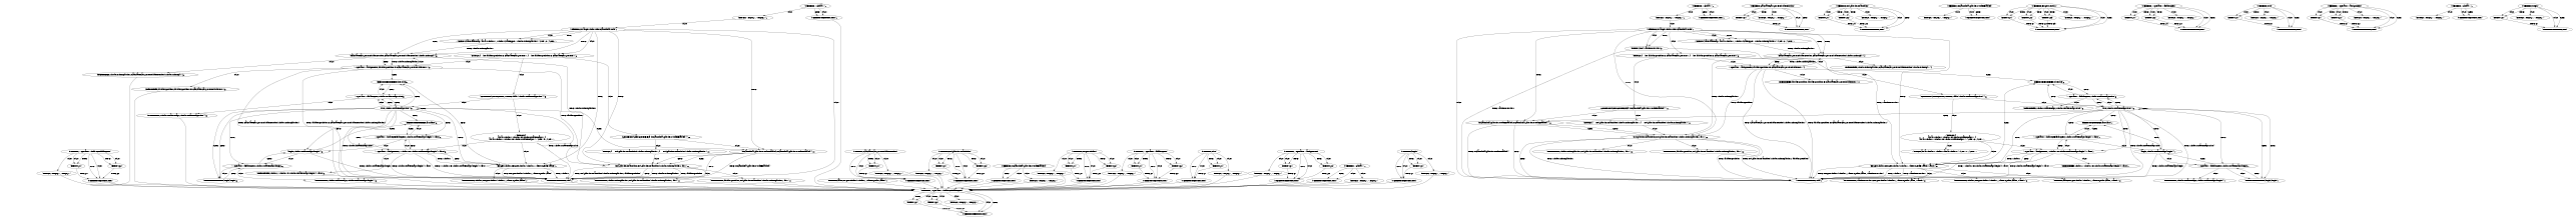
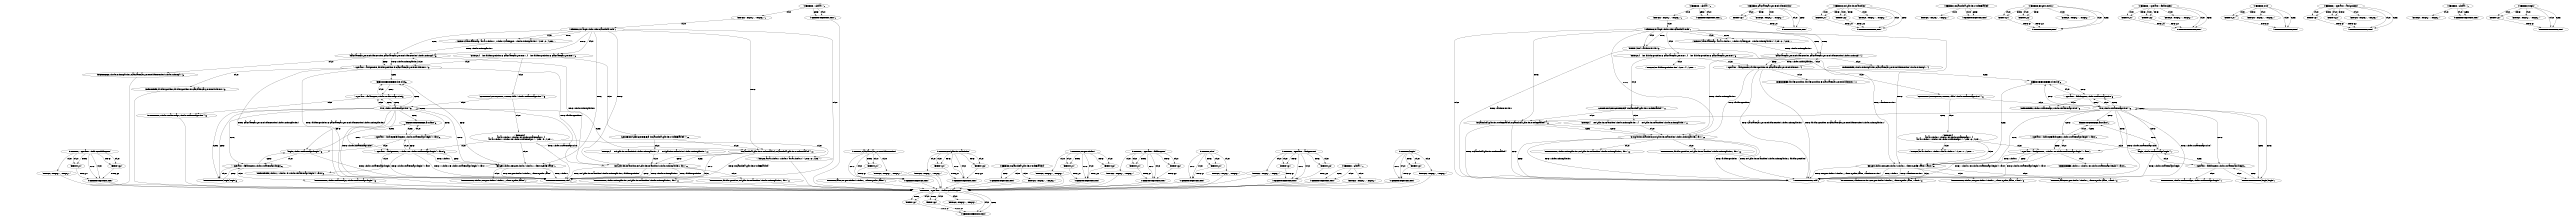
  digraph {
    n1 [label=<(METHOD,&lt;operator&gt;.indirectFieldAccess)>]
    n2 [label=<(PARAM,p1)>]
    n3 [label=<(PARAM,p2)>]
    n4 [label=<(BLOCK,&lt;empty&gt;,&lt;empty&gt;)>]
    n5 [label=<(METHOD_RETURN,ANY)>]
    n6 [label=<(METHOD,&lt;operator&gt;.indirectFieldAccess)>]
    n7 [label=<(PARAM,p1)>]
    n8 [label=<(PARAM,p2)>]
    n9 [label=<(BLOCK,&lt;empty&gt;,&lt;empty&gt;)>]
    n10 [label=<(METHOD_RETURN,ANY)>]
    n11 [label=<(METHOD,&lt;global&gt;)<SUB>1</SUB>>]
    n12 [label=<(BLOCK,&lt;empty&gt;,&lt;empty&gt;)<SUB>1</SUB>>]
    n13 [label=<(METHOD_RETURN,ANY)<SUB>1</SUB>>]
    n14 [label=<(METHOD,ArrangeWindowsForClamshellMode)<SUB>1</SUB>>]
    n15 [label="<(PARAM,base::flat_map&lt;aura::Window*, WindowStateType&gt; windows_in_splitview)<SUB>2</SUB>>"]
    n16 [label=<(BLOCK,{    int divider_position = CalculateCarryOverD...,{    int divider_position = CalculateCarryOverD...)<SUB>2</SUB>>]
    n17 [label=<(CalculateCarryOverDividerPostion,CalculateCarryOverDividerPostion(windows_in_spl...)<SUB>3</SUB>>]
    n18 [label=<(ForgetWindow,ForgetWindow(window, /*destroyed=*/false))<SUB>7</SUB>>]
    n19 [label=<(IsClamshellSplitViewModeEnabled,IsClamshellSplitViewModeEnabled())<SUB>10</SUB>>]
    n20 [label=<(DoSplitViewTransition,DoSplitViewTransition(windows_in_splitview, div...)<SUB>11</SUB>>]
    n21 [label=<(METHOD_RETURN,void)<SUB>1</SUB>>]
    n22 [label=<(&lt;operator&gt;.assignment,divider_position = CalculateCarryOverDividerPos...)<SUB>3</SUB>>]
    n23 [label=<(CONTROL_STRUCTURE,WHILE,while (window_state_map_.size()))<SUB>5</SUB>>]
    n24 [label=<(CONTROL_STRUCTURE,IF,if (IsClamshellSplitViewModeEnabled()))<SUB>10</SUB>>]
    n25 [label=<(IDENTIFIER,windows_in_splitview,CalculateCarryOverDividerPostion(windows_in_spl...)<SUB>3</SUB>>]
    n26 [label=<(FIELD_IDENTIFIER,size,size)<SUB>5</SUB>>]
    n27 [label=<(IDENTIFIER,window,ForgetWindow(window, /*destroyed=*/false))<SUB>7</SUB>>]
    n28 [label=<(IDENTIFIER,windows_in_splitview,DoSplitViewTransition(windows_in_splitview, div...)<SUB>11</SUB>>]
    n29 [label=<(IDENTIFIER,divider_position,DoSplitViewTransition(windows_in_splitview, div...)<SUB>11</SUB>>]
    n30 [label=<(IDENTIFIER,divider_position,divider_position = CalculateCarryOverDividerPos...)<SUB>3</SUB>>]
    n31 [label=<(size,window_state_map_.size())<SUB>5</SUB>>]
    n32 [label="<(BLOCK,{\n     aura::Window* window = window_state_map_...,{\n     aura::Window* window = window_state_map_...)<SUB>5</SUB>>"]
    n33 [label=<(BLOCK,{     DoSplitViewTransition(windows_in_splitvie...,{     DoSplitViewTransition(windows_in_splitvie...)<SUB>10</SUB>>]
    n34 [label=<(&lt;operator&gt;.fieldAccess,window_state_map_.size)<SUB>5</SUB>>]
    n35 [label=<(&lt;operator&gt;.assignment,* window = window_state_map_.begin()-&gt;first)<SUB>6</SUB>>]
    n36 [label=<(&lt;operator&gt;.indirectFieldAccess,window_state_map_.begin()-&gt;first)<SUB>6</SUB>>]
    n37 [label=<(begin,window_state_map_.begin())<SUB>6</SUB>>]
    n38 [label=<(&lt;operator&gt;.fieldAccess,window_state_map_.begin)<SUB>6</SUB>>]
    n39 [label=<(FIELD_IDENTIFIER,begin,begin)<SUB>6</SUB>>]
    n40 [label=<(FIELD_IDENTIFIER,first,first)<SUB>6</SUB>>]
+   n41 [label="<(LOCAL,aura.Window* window: aura.Window*)<SUB>6</SUB>>"]
    n42 [label=<(IDENTIFIER,window_state_map_,window_state_map_.size())<SUB>5</SUB>>]
    n43 [label=<(IDENTIFIER,window,* window = window_state_map_.begin()-&gt;first)<SUB>6</SUB>>]
    n44 [label=<(IDENTIFIER,window_state_map_,window_state_map_.begin())<SUB>6</SUB>>]
    n45 [label=<(LITERAL,false,ForgetWindow(window, /*destroyed=*/false))<SUB>7</SUB>>]
    n46 [label=<(METHOD,CalculateCarryOverDividerPostion)>]
    n47 [label=<(PARAM,p1)>]
    n48 [label=<(BLOCK,&lt;empty&gt;,&lt;empty&gt;)>]
    n49 [label=<(METHOD_RETURN,ANY)>]
    n50 [label=<(METHOD,DoSplitViewTransition)>]
    n51 [label=<(PARAM,p1)>]
    n52 [label=<(PARAM,p2)>]
    n53 [label=<(BLOCK,&lt;empty&gt;,&lt;empty&gt;)>]
    n54 [label=<(METHOD_RETURN,ANY)>]
    n55 [label=<(METHOD,IsClamshellSplitViewModeEnabled)>]
    n56 [label=<(BLOCK,&lt;empty&gt;,&lt;empty&gt;)>]
    n57 [label=<(METHOD_RETURN,ANY)>]
    n58 [label=<(METHOD,ForgetWindow)>]
    n59 [label=<(PARAM,p1)>]
    n60 [label=<(PARAM,p2)>]
    n61 [label=<(BLOCK,&lt;empty&gt;,&lt;empty&gt;)>]
    n62 [label=<(METHOD_RETURN,ANY)>]
    n63 [label=<(METHOD,&lt;operator&gt;.fieldAccess)>]
    n64 [label=<(PARAM,p1)>]
    n65 [label=<(PARAM,p2)>]
    n66 [label=<(BLOCK,&lt;empty&gt;,&lt;empty&gt;)>]
    n67 [label=<(METHOD_RETURN,ANY)>]
    n68 [label=<(METHOD,size)>]
    n69 [label=<(PARAM,p1)>]
    n70 [label=<(BLOCK,&lt;empty&gt;,&lt;empty&gt;)>]
    n71 [label=<(METHOD_RETURN,ANY)>]
    n72 [label=<(METHOD,&lt;operator&gt;.assignment)>]
    n73 [label=<(PARAM,p1)>]
    n74 [label=<(PARAM,p2)>]
    n75 [label=<(BLOCK,&lt;empty&gt;,&lt;empty&gt;)>]
    n76 [label=<(METHOD_RETURN,ANY)>]
    n77 [label=<(METHOD,&lt;global&gt;)<SUB>1</SUB>>]
    n78 [label=<(BLOCK,&lt;empty&gt;,&lt;empty&gt;)>]
    n79 [label=<(METHOD_RETURN,ANY)>]
    n80 [label=<(METHOD,begin)>]
    n81 [label=<(PARAM,p1)>]
    n82 [label=<(BLOCK,&lt;empty&gt;,&lt;empty&gt;)>]
    n83 [label=<(METHOD_RETURN,ANY)>]
    n84 [label=<(METHOD,&lt;global&gt;)<SUB>1</SUB>>]
    n85 [label=<(BLOCK,&lt;empty&gt;,&lt;empty&gt;)<SUB>1</SUB>>]
    n86 [label=<(METHOD_RETURN,ANY)<SUB>1</SUB>>]
    n87 [label=<(METHOD,ArrangeWindowsForClamshellMode)<SUB>1</SUB>>]
    n88 [label="<(PARAM,base::flat_map&lt;aura::Window*, WindowStateType&gt; windows_in_splitview)<SUB>2</SUB>>"]
    n89 [label=<(PARAM,bool was_in_overview)<SUB>3</SUB>>]
    n90 [label=<(BLOCK,{    int divider_position = CalculateCarryOverD...,{    int divider_position = CalculateCarryOverD...)<SUB>3</SUB>>]
    n91 [label=<(CalculateCarryOverDividerPostion,CalculateCarryOverDividerPostion(windows_in_spl...)<SUB>4</SUB>>]
    n92 [label=<(ForgetWindow,ForgetWindow(window, /*destroyed=*/false, was_i...)<SUB>8</SUB>>]
    n93 [label=<(IsClamshellSplitViewModeEnabled,IsClamshellSplitViewModeEnabled())<SUB>11</SUB>>]
    n94 [label=<(DoSplitViewTransition,DoSplitViewTransition(windows_in_splitview, div...)<SUB>12</SUB>>]
    n95 [label=<(METHOD_RETURN,void)<SUB>1</SUB>>]
+   n96 [label="<(LOCAL,int divider_position: int)<SUB>4</SUB>>"]
    n97 [label=<(&lt;operator&gt;.assignment,divider_position = CalculateCarryOverDividerPos...)<SUB>4</SUB>>]
    n98 [label=<(CONTROL_STRUCTURE,WHILE,while (window_state_map_.size()))<SUB>6</SUB>>]
    n99 [label=<(CONTROL_STRUCTURE,IF,if (IsClamshellSplitViewModeEnabled()))<SUB>11</SUB>>]
    n100 [label=<(IDENTIFIER,windows_in_splitview,CalculateCarryOverDividerPostion(windows_in_spl...)<SUB>4</SUB>>]
    n101 [label=<(FIELD_IDENTIFIER,size,size)<SUB>6</SUB>>]
    n102 [label=<(IDENTIFIER,window,ForgetWindow(window, /*destroyed=*/false, was_i...)<SUB>8</SUB>>]
    n103 [label=<(LITERAL,false,ForgetWindow(window, /*destroyed=*/false, was_i...)<SUB>8</SUB>>]
    n104 [label=<(IDENTIFIER,was_in_overview,ForgetWindow(window, /*destroyed=*/false, was_i...)<SUB>8</SUB>>]
    n105 [label=<(IDENTIFIER,windows_in_splitview,DoSplitViewTransition(windows_in_splitview, div...)<SUB>12</SUB>>]
    n106 [label=<(IDENTIFIER,divider_position,DoSplitViewTransition(windows_in_splitview, div...)<SUB>12</SUB>>]
    n107 [label=<(IDENTIFIER,divider_position,divider_position = CalculateCarryOverDividerPos...)<SUB>4</SUB>>]
    n108 [label=<(size,window_state_map_.size())<SUB>6</SUB>>]
    n109 [label="<(BLOCK,{\n     aura::Window* window = window_state_map_...,{\n     aura::Window* window = window_state_map_...)<SUB>6</SUB>>"]
    n110 [label=<(BLOCK,{     DoSplitViewTransition(windows_in_splitvie...,{     DoSplitViewTransition(windows_in_splitvie...)<SUB>11</SUB>>]
    n111 [label=<(&lt;operator&gt;.fieldAccess,window_state_map_.size)<SUB>6</SUB>>]
    n112 [label=<(&lt;operator&gt;.assignment,* window = window_state_map_.begin()-&gt;first)<SUB>7</SUB>>]
    n113 [label=<(&lt;operator&gt;.indirectFieldAccess,window_state_map_.begin()-&gt;first)<SUB>7</SUB>>]
    n114 [label=<(begin,window_state_map_.begin())<SUB>7</SUB>>]
    n115 [label=<(&lt;operator&gt;.fieldAccess,window_state_map_.begin)<SUB>7</SUB>>]
    n116 [label=<(FIELD_IDENTIFIER,begin,begin)<SUB>7</SUB>>]
    n117 [label=<(FIELD_IDENTIFIER,first,first)<SUB>7</SUB>>]
    n118 [label="<(LOCAL,aura.Window* window: aura.Window*)<SUB>7</SUB>>"]
    n119 [label=<(IDENTIFIER,window_state_map_,window_state_map_.size())<SUB>6</SUB>>]
    n120 [label=<(IDENTIFIER,window,* window = window_state_map_.begin()-&gt;first)<SUB>7</SUB>>]
    n121 [label=<(IDENTIFIER,window_state_map_,window_state_map_.begin())<SUB>7</SUB>>]
    n122 [label=<(METHOD,CalculateCarryOverDividerPostion)>]
    n123 [label=<(PARAM,p1)>]
    n124 [label=<(BLOCK,&lt;empty&gt;,&lt;empty&gt;)>]
    n125 [label=<(METHOD_RETURN,ANY)>]
    n126 [label=<(METHOD,DoSplitViewTransition)>]
    n127 [label=<(PARAM,p1)>]
    n128 [label=<(PARAM,p2)>]
    n129 [label=<(BLOCK,&lt;empty&gt;,&lt;empty&gt;)>]
    n130 [label=<(METHOD_RETURN,ANY)>]
    n131 [label=<(METHOD,IsClamshellSplitViewModeEnabled)>]
    n132 [label=<(BLOCK,&lt;empty&gt;,&lt;empty&gt;)>]
    n133 [label=<(METHOD_RETURN,ANY)>]
    n134 [label=<(METHOD,ForgetWindow)>]
    n135 [label=<(PARAM,p1)>]
    n136 [label=<(PARAM,p2)>]
-   n137 [label=<(PARAM,p3)>]
    n138 [label=<(BLOCK,&lt;empty&gt;,&lt;empty&gt;)>]
    n139 [label=<(METHOD_RETURN,ANY)>]
    n140 [label=<(METHOD,&lt;operator&gt;.fieldAccess)>]
    n141 [label=<(PARAM,p1)>]
    n142 [label=<(PARAM,p2)>]
    n143 [label=<(BLOCK,&lt;empty&gt;,&lt;empty&gt;)>]
    n144 [label=<(METHOD_RETURN,ANY)>]
    n145 [label=<(METHOD,size)>]
    n146 [label=<(PARAM,p1)>]
    n147 [label=<(BLOCK,&lt;empty&gt;,&lt;empty&gt;)>]
    n148 [label=<(METHOD_RETURN,ANY)>]
    n149 [label=<(METHOD,&lt;operator&gt;.assignment)>]
    n150 [label=<(PARAM,p1)>]
    n151 [label=<(PARAM,p2)>]
    n152 [label=<(BLOCK,&lt;empty&gt;,&lt;empty&gt;)>]
    n153 [label=<(METHOD_RETURN,ANY)>]
    n154 [label=<(METHOD,&lt;global&gt;)<SUB>1</SUB>>]
    n155 [label=<(BLOCK,&lt;empty&gt;,&lt;empty&gt;)>]
    n156 [label=<(METHOD_RETURN,ANY)>]
    n157 [label=<(METHOD,begin)>]
    n158 [label=<(PARAM,p1)>]
    n159 [label=<(BLOCK,&lt;empty&gt;,&lt;empty&gt;)>]
    n160 [label=<(METHOD_RETURN,ANY)>]
    n1 -> n2 [label="AST: "]
    n1 -> n2 [label="DDG: "]
    n1 -> n3 [label="AST: "]
    n1 -> n3 [label="DDG: "]
    n1 -> n4 [label="AST: "]
    n1 -> n5 [label="AST: "]
    n1 -> n5 [label="CFG: "]
    n2 -> n5 [label="DDG: p1"]
    n3 -> n5 [label="DDG: p2"]
    n4 -> n6
    n5 -> n6
    n6 -> n7 [label="AST: "]
    n6 -> n7 [label="DDG: "]
    n6 -> n8 [label="AST: "]
    n6 -> n8 [label="DDG: "]
    n6 -> n9 [label="AST: "]
    n6 -> n10 [label="AST: "]
    n6 -> n10 [label="CFG: "]
    n7 -> n10 [label="DDG: p1"]
    n8 -> n10 [label="DDG: p2"]
    n11 -> n12 [label="AST: "]
    n11 -> n13 [label="AST: "]
    n11 -> n13 [label="CFG: "]
    n12 -> n14 [label="AST: "]
    n13 -> n6
    n14 -> n15 [label="AST: "]
    n14 -> n15 [label="DDG: "]
    n14 -> n16 [label="AST: "]
    n14 -> n17 [label="CFG: "]
    n14 -> n17 [label="DDG: "]
    n14 -> n18 [label="DDG: "]
    n14 -> n19 [label="DDG: "]
    n14 -> n20 [label="DDG: "]
    n14 -> n21 [label="AST: "]
    n15 -> n17 [label="DDG: windows_in_splitview"]
    n16 -> n22 [label="AST: "]
    n16 -> n23 [label="AST: "]
    n16 -> n24 [label="AST: "]
    n17 -> n20 [label="DDG: windows_in_splitview"]
    n17 -> n22 [label="CFG: "]
    n17 -> n22 [label="DDG: windows_in_splitview"]
    n17 -> n25 [label="AST: "]
    n18 -> n21 [label="DDG: window"]
    n18 -> n21 [label="DDG: ForgetWindow(window, /*destroyed=*/false)"]
    n18 -> n26 [label="CFG: "]
    n18 -> n27 [label="AST: "]
    n19 -> n20 [label="CFG: "]
    n19 -> n20 [label="CDG: "]
    n19 -> n21 [label="CFG: "]
    n19 -> n21 [label="DDG: IsClamshellSplitViewModeEnabled()"]
    n20 -> n21 [label="CFG: "]
    n20 -> n21 [label="DDG: windows_in_splitview"]
    n20 -> n21 [label="DDG: divider_position"]
    n20 -> n21 [label="DDG: DoSplitViewTransition(windows_in_splitview, divider_position)"]
    n20 -> n28 [label="AST: "]
    n20 -> n29 [label="AST: "]
    n21 -> n6
    n22 -> n17 [label="AST: "]
    n22 -> n20 [label="DDG: divider_position"]
    n22 -> n21 [label="DDG: CalculateCarryOverDividerPostion(windows_in_splitview)"]
    n22 -> n21 [label="DDG: divider_position = CalculateCarryOverDividerPostion(windows_in_splitview)"]
    n22 -> n26 [label="CFG: "]
    n22 -> n30 [label="AST: "]
    n23 -> n31 [label="AST: "]
    n23 -> n32 [label="AST: "]
    n24 -> n19 [label="AST: "]
    n24 -> n33 [label="AST: "]
    n25 -> n6
    n26 -> n34 [label="CFG: "]
    n27 -> n6
    n28 -> n6
    n29 -> n6
    n30 -> n6
    n31 -> n18 [label="CDG: "]
    n31 -> n19 [label="CFG: "]
    n31 -> n21 [label="DDG: window_state_map_.size"]
    n31 -> n21 [label="DDG: window_state_map_.size()"]
    n31 -> n26 [label="CDG: "]
    n31 -> n31 [label="CDG: "]
    n31 -> n34 [label="AST: "]
    n31 -> n34 [label="CDG: "]
    n31 -> n35 [label="CDG: "]
    n31 -> n36 [label="CDG: "]
    n31 -> n37 [label="CDG: "]
    n31 -> n38 [label="CDG: "]
    n31 -> n39 [label="CFG: "]
    n31 -> n39 [label="CDG: "]
    n31 -> n40 [label="CDG: "]
    n32 -> n18 [label="AST: "]
    n32 -> n35 [label="AST: "]
+   n32 -> n41 [label="AST: "]
    n33 -> n20 [label="AST: "]
    n34 -> n26 [label="AST: "]
    n34 -> n31 [label="CFG: "]
    n34 -> n42 [label="AST: "]
    n35 -> n18 [label="CFG: "]
    n35 -> n18 [label="DDG: window"]
    n35 -> n21 [label="DDG: window_state_map_.begin()-&gt;first"]
    n35 -> n21 [label="DDG: * window = window_state_map_.begin()-&gt;first"]
    n35 -> n36 [label="AST: "]
    n35 -> n43 [label="AST: "]
    n36 -> n35 [label="CFG: "]
    n36 -> n37 [label="AST: "]
    n36 -> n40 [label="AST: "]
    n37 -> n21 [label="DDG: window_state_map_.begin"]
    n37 -> n38 [label="AST: "]
    n37 -> n40 [label="CFG: "]
    n38 -> n37 [label="CFG: "]
    n38 -> n39 [label="AST: "]
    n38 -> n44 [label="AST: "]
    n39 -> n38 [label="CFG: "]
    n40 -> n36 [label="CFG: "]
+   n41 -> n6
    n42 -> n6
    n43 -> n6
    n44 -> n6
    n45 -> n6
    n46 -> n47 [label="AST: "]
    n46 -> n47 [label="DDG: "]
    n46 -> n48 [label="AST: "]
    n46 -> n49 [label="AST: "]
    n46 -> n49 [label="CFG: "]
    n47 -> n49 [label="DDG: p1"]
    n48 -> n6
    n49 -> n6
    n50 -> n51 [label="AST: "]
    n50 -> n51 [label="DDG: "]
    n50 -> n52 [label="AST: "]
    n50 -> n52 [label="DDG: "]
    n50 -> n53 [label="AST: "]
    n50 -> n54 [label="AST: "]
    n50 -> n54 [label="CFG: "]
    n51 -> n54 [label="DDG: p1"]
    n52 -> n54 [label="DDG: p2"]
    n53 -> n6
    n54 -> n6
    n55 -> n56 [label="AST: "]
    n55 -> n57 [label="AST: "]
    n55 -> n57 [label="CFG: "]
    n56 -> n6
    n57 -> n6
    n58 -> n59 [label="AST: "]
    n58 -> n59 [label="DDG: "]
    n58 -> n60 [label="AST: "]
    n58 -> n60 [label="DDG: "]
    n58 -> n61 [label="AST: "]
    n58 -> n62 [label="AST: "]
    n58 -> n62 [label="CFG: "]
    n59 -> n62 [label="DDG: p1"]
    n60 -> n62 [label="DDG: p2"]
    n61 -> n6
    n62 -> n6
    n63 -> n64 [label="AST: "]
    n63 -> n64 [label="DDG: "]
    n63 -> n65 [label="AST: "]
    n63 -> n65 [label="DDG: "]
    n63 -> n66 [label="AST: "]
    n63 -> n67 [label="AST: "]
    n63 -> n67 [label="CFG: "]
    n64 -> n67 [label="DDG: p1"]
    n65 -> n67 [label="DDG: p2"]
    n66 -> n6
    n67 -> n6
    n68 -> n69 [label="AST: "]
    n68 -> n69 [label="DDG: "]
    n68 -> n70 [label="AST: "]
    n68 -> n71 [label="AST: "]
    n68 -> n71 [label="CFG: "]
    n69 -> n71 [label="DDG: p1"]
    n70 -> n6
    n71 -> n6
    n72 -> n73 [label="AST: "]
    n72 -> n73 [label="DDG: "]
    n72 -> n74 [label="AST: "]
    n72 -> n74 [label="DDG: "]
    n72 -> n75 [label="AST: "]
    n72 -> n76 [label="AST: "]
    n72 -> n76 [label="CFG: "]
    n73 -> n76 [label="DDG: p1"]
    n74 -> n76 [label="DDG: p2"]
    n75 -> n6
    n76 -> n6
    n77 -> n78 [label="AST: "]
    n77 -> n79 [label="AST: "]
    n77 -> n79 [label="CFG: "]
    n78 -> n6
    n79 -> n6
    n80 -> n81 [label="AST: "]
    n80 -> n81 [label="DDG: "]
    n80 -> n82 [label="AST: "]
    n80 -> n83 [label="AST: "]
    n80 -> n83 [label="CFG: "]
    n81 -> n83 [label="DDG: p1"]
    n82 -> n6
    n83 -> n6
    n84 -> n85 [label="AST: "]
    n84 -> n86 [label="AST: "]
    n84 -> n86 [label="CFG: "]
    n85 -> n87 [label="AST: "]
    n87 -> n88 [label="AST: "]
    n87 -> n88 [label="DDG: "]
    n87 -> n89 [label="AST: "]
    n87 -> n89 [label="DDG: "]
    n87 -> n90 [label="AST: "]
    n87 -> n91 [label="CFG: "]
    n87 -> n91 [label="DDG: "]
    n87 -> n92 [label="DDG: "]
    n87 -> n93 [label="DDG: "]
    n87 -> n94 [label="DDG: "]
    n87 -> n95 [label="AST: "]
    n88 -> n91 [label="DDG: windows_in_splitview"]
    n89 -> n92 [label="DDG: was_in_overview"]
    n89 -> n95 [label="DDG: was_in_overview"]
+   n90 -> n96 [label="AST: "]
    n90 -> n97 [label="AST: "]
    n90 -> n98 [label="AST: "]
    n90 -> n99 [label="AST: "]
    n91 -> n94 [label="DDG: windows_in_splitview"]
    n91 -> n97 [label="CFG: "]
    n91 -> n97 [label="DDG: windows_in_splitview"]
    n91 -> n100 [label="AST: "]
    n92 -> n95 [label="DDG: window"]
    n92 -> n95 [label="DDG: was_in_overview"]
    n92 -> n95 [label="DDG: ForgetWindow(window, /*destroyed=*/false, was_in_overview)"]
    n92 -> n101 [label="CFG: "]
    n92 -> n102 [label="AST: "]
    n92 -> n103 [label="AST: "]
    n92 -> n104 [label="AST: "]
    n93 -> n94 [label="CFG: "]
    n93 -> n94 [label="CDG: "]
    n93 -> n95 [label="CFG: "]
    n93 -> n95 [label="DDG: IsClamshellSplitViewModeEnabled()"]
    n94 -> n95 [label="CFG: "]
    n94 -> n95 [label="DDG: windows_in_splitview"]
    n94 -> n95 [label="DDG: divider_position"]
    n94 -> n95 [label="DDG: DoSplitViewTransition(windows_in_splitview, divider_position)"]
    n94 -> n105 [label="AST: "]
    n94 -> n106 [label="AST: "]
    n97 -> n91 [label="AST: "]
    n97 -> n94 [label="DDG: divider_position"]
    n97 -> n95 [label="DDG: CalculateCarryOverDividerPostion(windows_in_splitview)"]
    n97 -> n95 [label="DDG: divider_position = CalculateCarryOverDividerPostion(windows_in_splitview)"]
    n97 -> n101 [label="CFG: "]
    n97 -> n107 [label="AST: "]
    n98 -> n108 [label="AST: "]
    n98 -> n109 [label="AST: "]
    n99 -> n93 [label="AST: "]
    n99 -> n110 [label="AST: "]
    n101 -> n111 [label="CFG: "]
    n108 -> n92 [label="CDG: "]
    n108 -> n93 [label="CFG: "]
    n108 -> n95 [label="DDG: window_state_map_.size"]
    n108 -> n95 [label="DDG: window_state_map_.size()"]
    n108 -> n101 [label="CDG: "]
    n108 -> n108 [label="CDG: "]
    n108 -> n111 [label="AST: "]
    n108 -> n111 [label="CDG: "]
    n108 -> n112 [label="CDG: "]
    n108 -> n113 [label="CDG: "]
    n108 -> n114 [label="CDG: "]
    n108 -> n115 [label="CDG: "]
    n108 -> n116 [label="CFG: "]
    n108 -> n116 [label="CDG: "]
    n108 -> n117 [label="CDG: "]
    n109 -> n92 [label="AST: "]
    n109 -> n112 [label="AST: "]
    n109 -> n118 [label="AST: "]
    n110 -> n94 [label="AST: "]
    n111 -> n101 [label="AST: "]
    n111 -> n108 [label="CFG: "]
    n111 -> n119 [label="AST: "]
    n112 -> n92 [label="CFG: "]
    n112 -> n92 [label="DDG: window"]
    n112 -> n95 [label="DDG: window_state_map_.begin()-&gt;first"]
    n112 -> n95 [label="DDG: * window = window_state_map_.begin()-&gt;first"]
    n112 -> n113 [label="AST: "]
    n112 -> n120 [label="AST: "]
    n113 -> n112 [label="CFG: "]
    n113 -> n114 [label="AST: "]
    n113 -> n117 [label="AST: "]
    n114 -> n95 [label="DDG: window_state_map_.begin"]
    n114 -> n115 [label="AST: "]
    n114 -> n117 [label="CFG: "]
    n115 -> n114 [label="CFG: "]
    n115 -> n116 [label="AST: "]
    n115 -> n121 [label="AST: "]
    n116 -> n115 [label="CFG: "]
    n117 -> n113 [label="CFG: "]
    n122 -> n123 [label="AST: "]
    n122 -> n123 [label="DDG: "]
    n122 -> n124 [label="AST: "]
    n122 -> n125 [label="AST: "]
    n122 -> n125 [label="CFG: "]
    n123 -> n125 [label="DDG: p1"]
    n126 -> n127 [label="AST: "]
    n126 -> n127 [label="DDG: "]
    n126 -> n128 [label="AST: "]
    n126 -> n128 [label="DDG: "]
    n126 -> n129 [label="AST: "]
    n126 -> n130 [label="AST: "]
    n126 -> n130 [label="CFG: "]
    n127 -> n130 [label="DDG: p1"]
    n128 -> n130 [label="DDG: p2"]
    n131 -> n132 [label="AST: "]
    n131 -> n133 [label="AST: "]
    n131 -> n133 [label="CFG: "]
    n134 -> n135 [label="AST: "]
    n134 -> n135 [label="DDG: "]
    n134 -> n136 [label="AST: "]
    n134 -> n136 [label="DDG: "]
-   n134 -> n137 [label="AST: "]
-   n134 -> n137 [label="DDG: "]
    n134 -> n138 [label="AST: "]
    n134 -> n139 [label="AST: "]
    n134 -> n139 [label="CFG: "]
    n135 -> n139 [label="DDG: p1"]
    n136 -> n139 [label="DDG: p2"]
-   n137 -> n139 [label="DDG: p3"]
    n140 -> n141 [label="AST: "]
    n140 -> n141 [label="DDG: "]
    n140 -> n142 [label="AST: "]
    n140 -> n142 [label="DDG: "]
    n140 -> n143 [label="AST: "]
    n140 -> n144 [label="AST: "]
    n140 -> n144 [label="CFG: "]
    n141 -> n144 [label="DDG: p1"]
    n142 -> n144 [label="DDG: p2"]
    n145 -> n146 [label="AST: "]
    n145 -> n146 [label="DDG: "]
    n145 -> n147 [label="AST: "]
    n145 -> n148 [label="AST: "]
    n145 -> n148 [label="CFG: "]
    n146 -> n148 [label="DDG: p1"]
    n149 -> n150 [label="AST: "]
    n149 -> n150 [label="DDG: "]
    n149 -> n151 [label="AST: "]
    n149 -> n151 [label="DDG: "]
    n149 -> n152 [label="AST: "]
    n149 -> n153 [label="AST: "]
    n149 -> n153 [label="CFG: "]
    n150 -> n153 [label="DDG: p1"]
    n151 -> n153 [label="DDG: p2"]
    n154 -> n155 [label="AST: "]
    n154 -> n156 [label="AST: "]
    n154 -> n156 [label="CFG: "]
    n157 -> n158 [label="AST: "]
    n157 -> n158 [label="DDG: "]
    n157 -> n159 [label="AST: "]
    n157 -> n160 [label="AST: "]
    n157 -> n160 [label="CFG: "]
    n158 -> n160 [label="DDG: p1"]
  }
